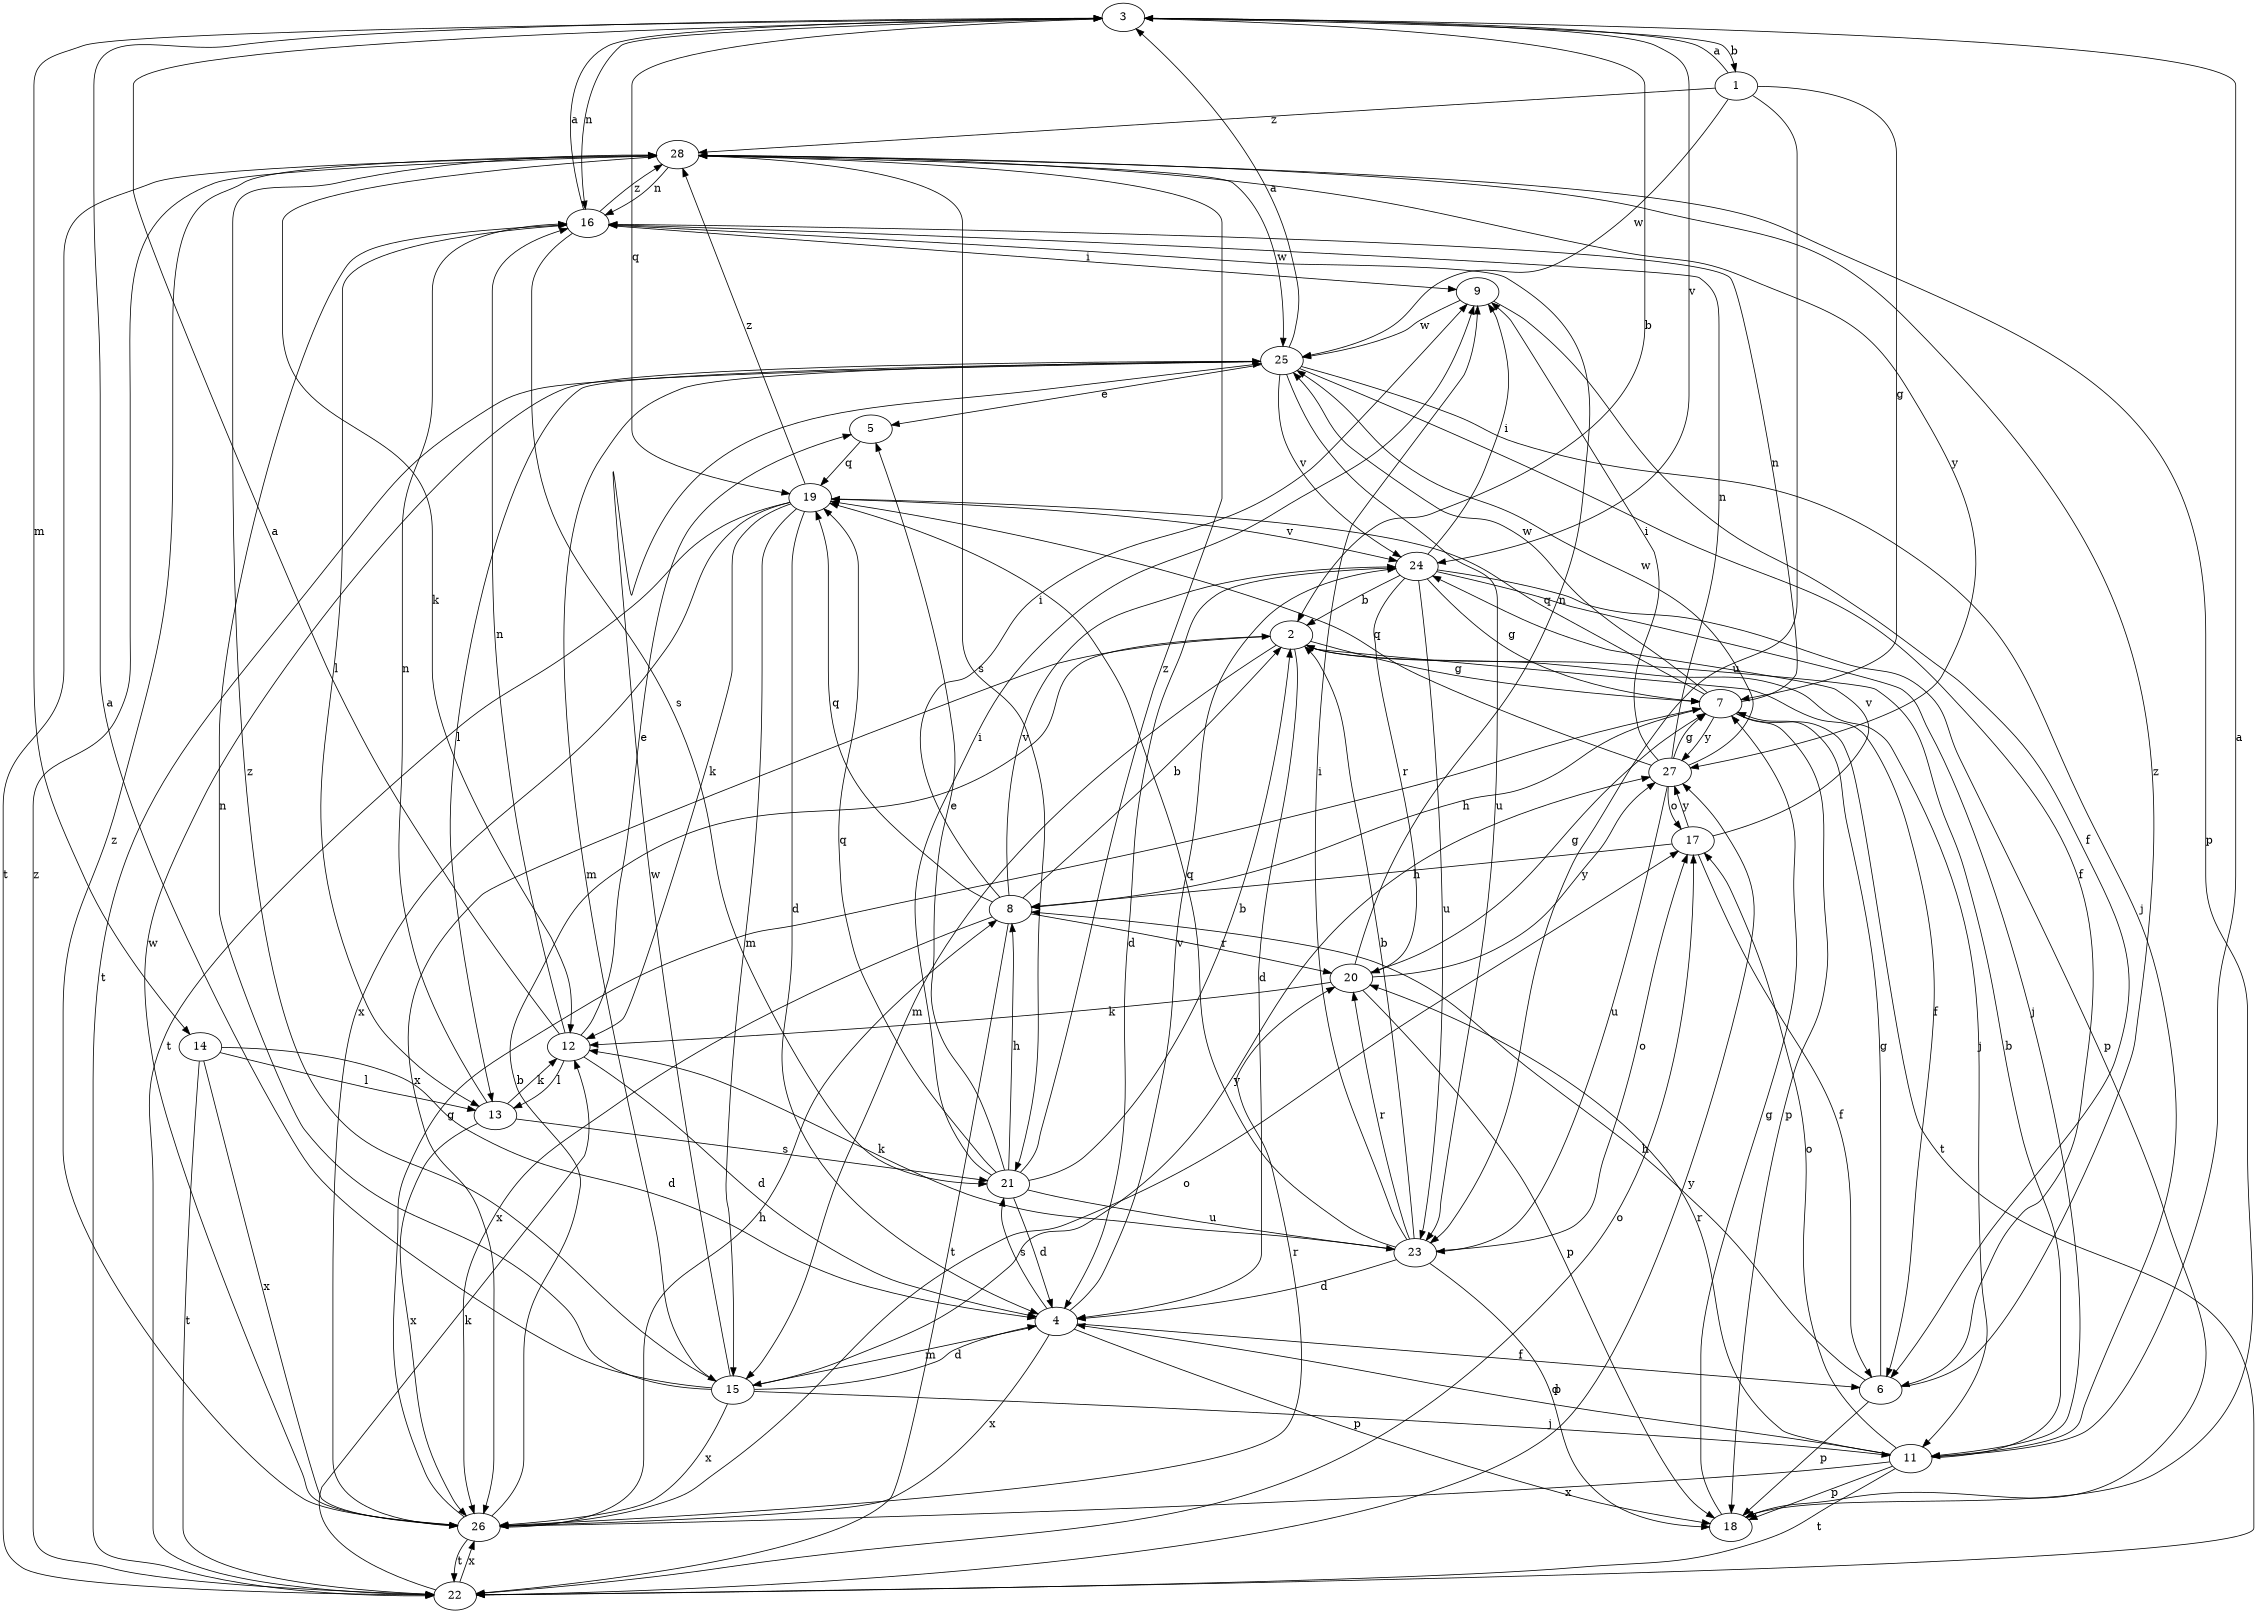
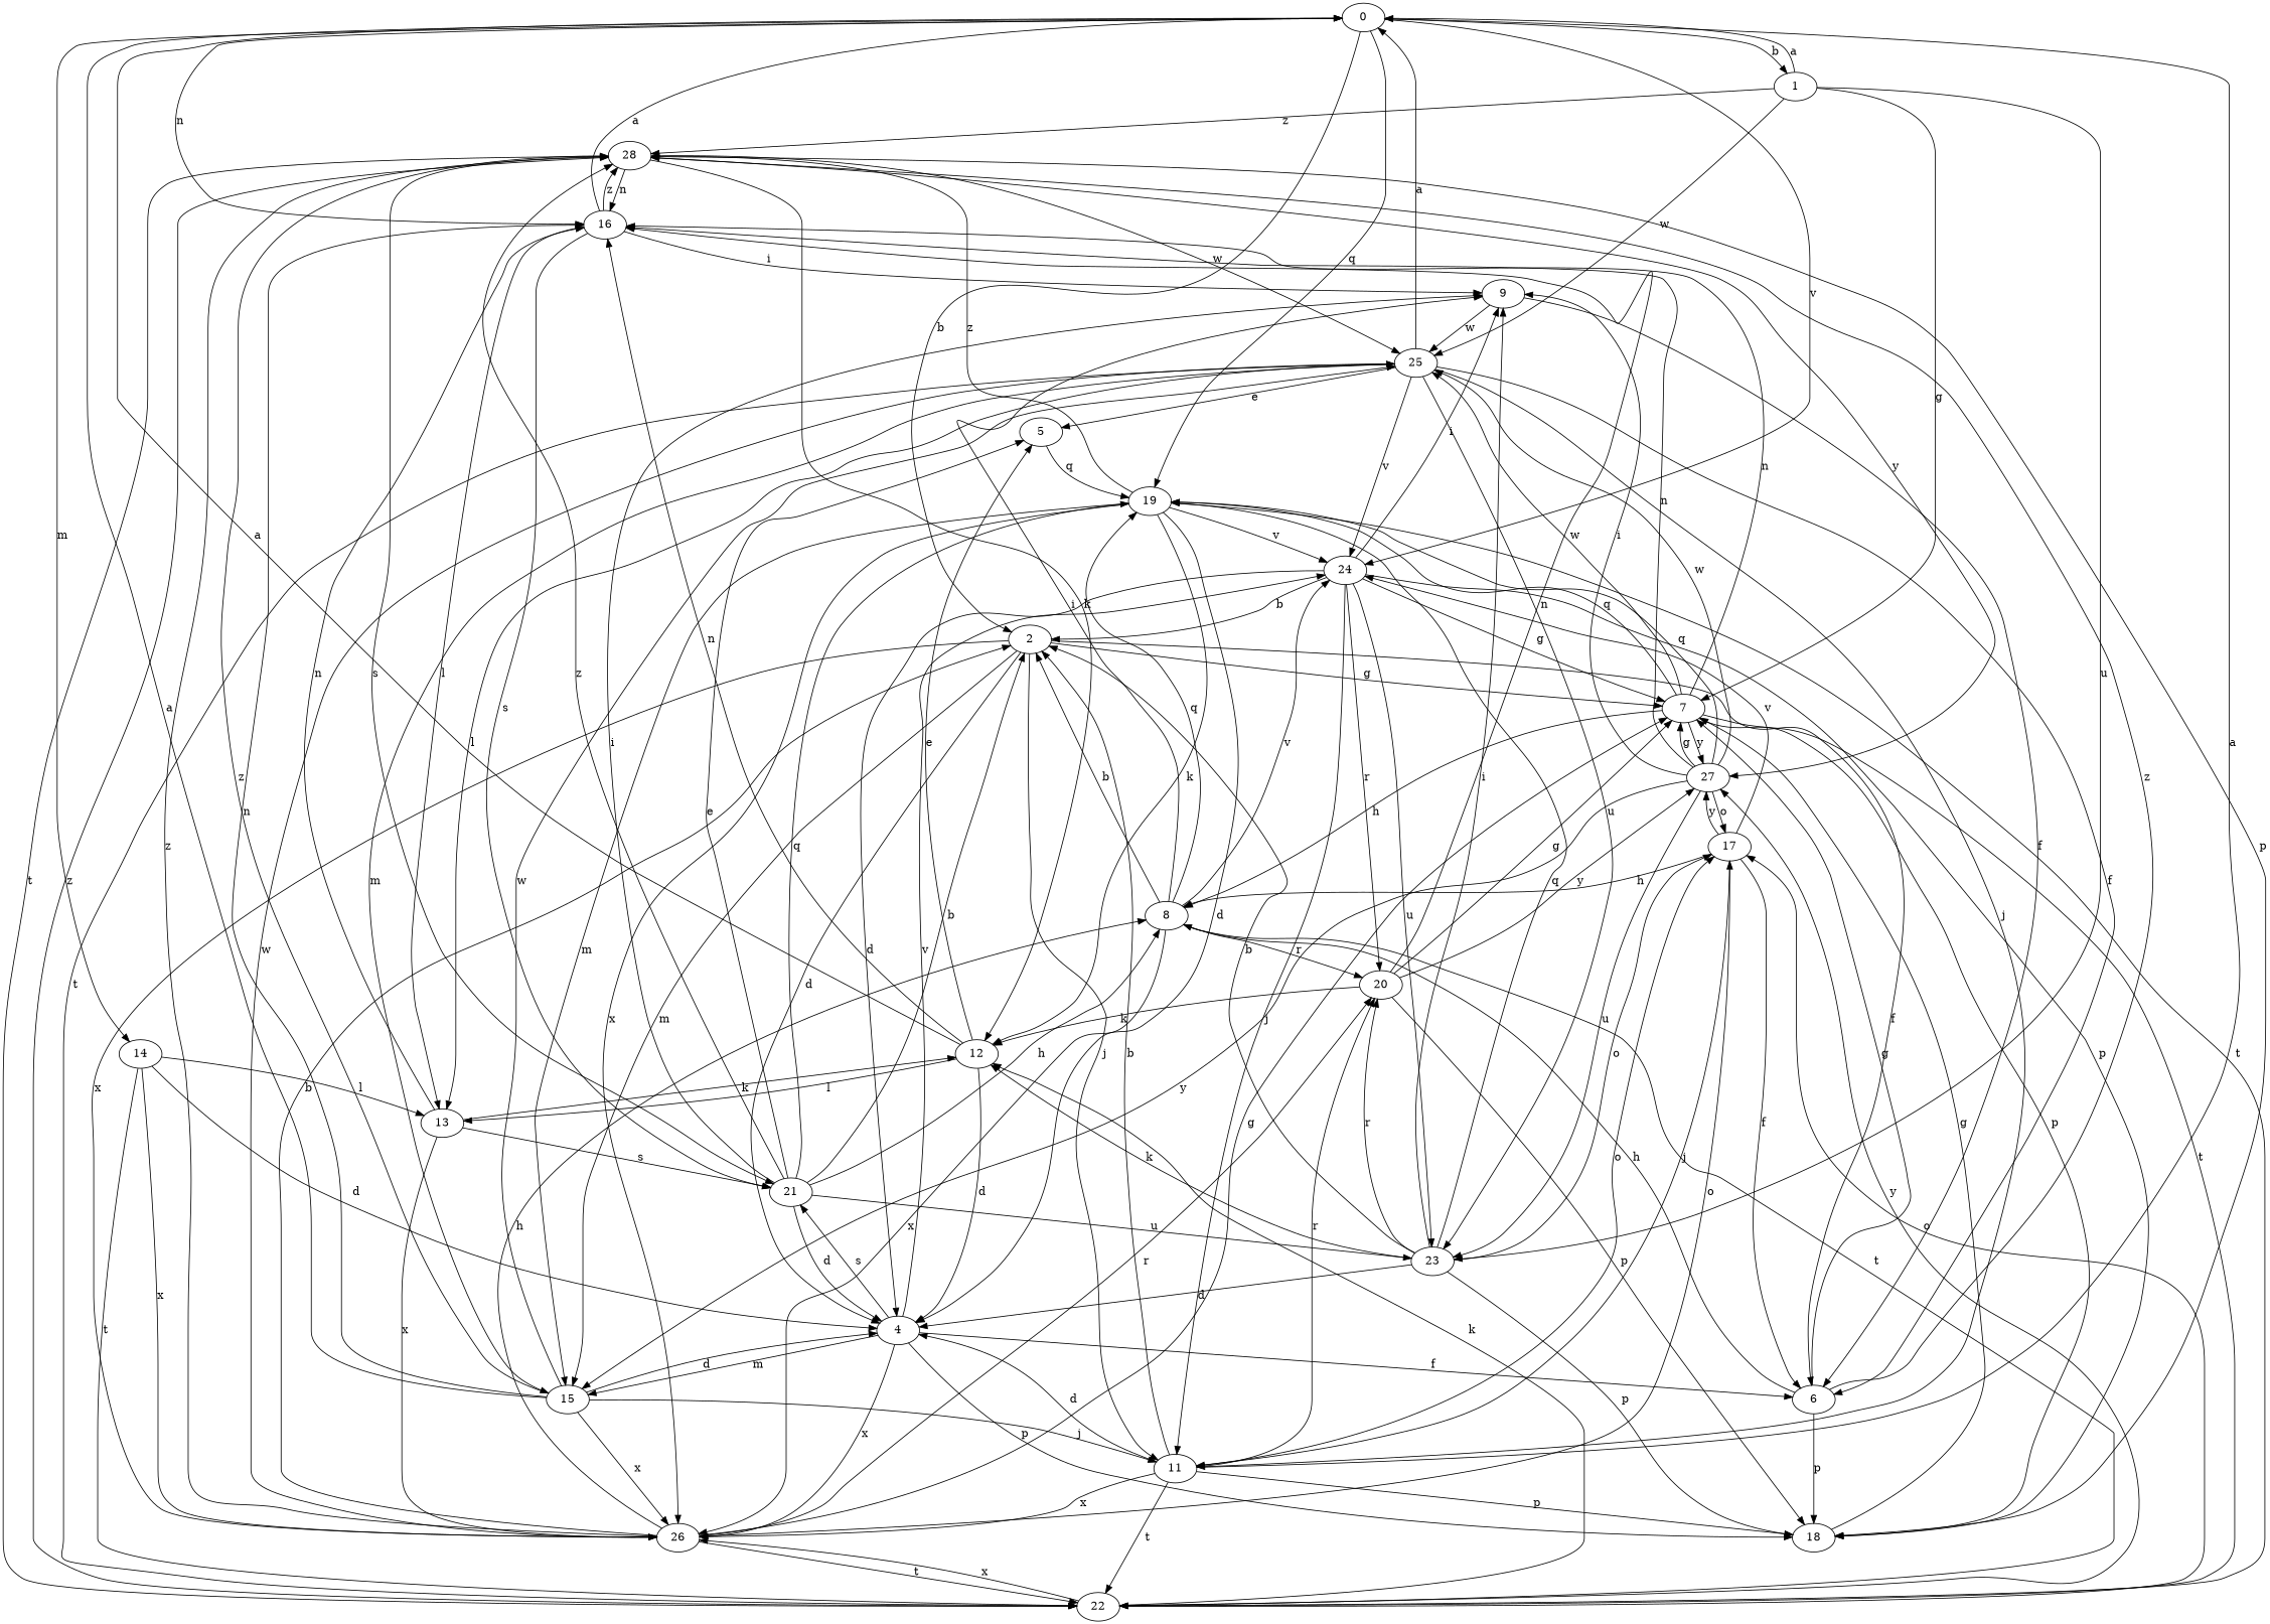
  strict digraph {
-   0 [label=3]
+   0
    1
    2
    14
    16
    19
    24
    7
    23
    25
    28
    4
    6
    11
    15
    26
    22
    13
    21
    9
    12
    18
    20
    8
    27
    17
    5
    0 -> 1 [label=b]
    0 -> 2 [label=b]
    0 -> 14 [label=m]
    0 -> 16 [label=n]
    0 -> 19 [label=q]
    0 -> 24 [label=v]
    1 -> 0 [label=a]
    1 -> 7 [label=g]
    1 -> 23 [label=u]
    1 -> 25 [label=w]
    1 -> 28 [label=z]
    2 -> 7 [label=g]
    2 -> 4 [label=d]
    2 -> 6 [label=f]
    2 -> 11 [label=j]
    2 -> 15 [label=m]
    2 -> 26 [label=x]
    14 -> 4 [label=d]
    14 -> 26 [label=x]
    14 -> 22 [label=t]
    14 -> 13 [label=l]
    16 -> 0 [label=a]
    16 -> 28 [label=z]
    16 -> 13 [label=l]
    16 -> 21 [label=s]
    16 -> 9 [label=i]
    19 -> 24 [label=v]
    19 -> 28 [label=z]
    19 -> 4 [label=d]
    19 -> 15 [label=m]
    19 -> 26 [label=x]
    19 -> 22 [label=t]
    19 -> 12 [label=k]
    24 -> 2 [label=b]
    24 -> 7 [label=g]
    24 -> 23 [label=u]
    24 -> 4 [label=d]
    24 -> 11 [label=j]
    24 -> 9 [label=i]
    24 -> 18 [label=p]
    24 -> 20 [label=r]
    7 -> 16 [label=n]
    7 -> 19 [label=q]
    7 -> 25 [label=w]
    7 -> 22 [label=t]
    7 -> 18 [label=p]
    7 -> 8 [label=h]
    7 -> 27 [label=y]
    23 -> 2 [label=b]
    23 -> 19 [label=q]
    23 -> 4 [label=d]
    23 -> 9 [label=i]
    23 -> 12 [label=k]
    23 -> 18 [label=p]
    23 -> 20 [label=r]
    23 -> 17 [label=o]
    25 -> 0 [label=a]
    25 -> 24 [label=v]
    25 -> 23 [label=u]
    25 -> 6 [label=f]
    25 -> 11 [label=j]
    25 -> 15 [label=m]
    25 -> 22 [label=t]
    25 -> 13 [label=l]
    25 -> 5 [label=e]
    28 -> 16 [label=n]
    28 -> 25 [label=w]
    28 -> 22 [label=t]
    28 -> 21 [label=s]
    28 -> 12 [label=k]
    28 -> 18 [label=p]
    28 -> 27 [label=y]
    4 -> 24 [label=v]
    4 -> 6 [label=f]
    4 -> 15 [label=m]
    4 -> 26 [label=x]
    4 -> 21 [label=s]
    4 -> 18 [label=p]
    6 -> 7 [label=g]
    6 -> 28 [label=z]
    6 -> 18 [label=p]
    6 -> 8 [label=h]
    11 -> 0 [label=a]
    11 -> 2 [label=b]
    11 -> 4 [label=d]
    11 -> 26 [label=x]
    11 -> 22 [label=t]
    11 -> 18 [label=p]
    11 -> 20 [label=r]
    11 -> 17 [label=o]
    15 -> 0 [label=a]
    15 -> 16 [label=n]
    15 -> 25 [label=w]
    15 -> 28 [label=z]
    15 -> 4 [label=d]
    15 -> 11 [label=j]
    15 -> 26 [label=x]
-   15 -> 27 [label=y]
+   27 -> 15 [label=y]
    26 -> 2 [label=b]
    26 -> 7 [label=g]
    26 -> 25 [label=w]
    26 -> 28 [label=z]
    26 -> 22 [label=t]
    26 -> 20 [label=r]
    26 -> 8 [label=h]
    26 -> 17 [label=o]
    22 -> 28 [label=z]
    22 -> 26 [label=x]
    22 -> 12 [label=k]
    22 -> 27 [label=y]
    22 -> 17 [label=o]
    13 -> 16 [label=n]
    13 -> 26 [label=x]
    13 -> 21 [label=s]
    13 -> 12 [label=k]
    21 -> 2 [label=b]
    21 -> 19 [label=q]
    21 -> 23 [label=u]
    21 -> 28 [label=z]
    21 -> 4 [label=d]
    21 -> 9 [label=i]
    21 -> 8 [label=h]
    21 -> 5 [label=e]
    9 -> 25 [label=w]
    9 -> 6 [label=f]
    12 -> 0 [label=a]
    12 -> 16 [label=n]
    12 -> 4 [label=d]
    12 -> 13 [label=l]
    12 -> 5 [label=e]
    18 -> 7 [label=g]
    20 -> 16 [label=n]
    20 -> 7 [label=g]
    20 -> 12 [label=k]
    20 -> 18 [label=p]
    20 -> 27 [label=y]
    8 -> 2 [label=b]
    8 -> 19 [label=q]
    8 -> 24 [label=v]
    8 -> 26 [label=x]
    8 -> 22 [label=t]
    8 -> 9 [label=i]
    8 -> 20 [label=r]
    27 -> 16 [label=n]
    27 -> 19 [label=q]
    27 -> 7 [label=g]
    27 -> 23 [label=u]
    27 -> 25 [label=w]
    27 -> 9 [label=i]
    27 -> 17 [label=o]
    17 -> 24 [label=v]
    17 -> 6 [label=f]
+   17 -> 11 [label=j]
    17 -> 8 [label=h]
    17 -> 27 [label=y]
    5 -> 19 [label=q]
  }
